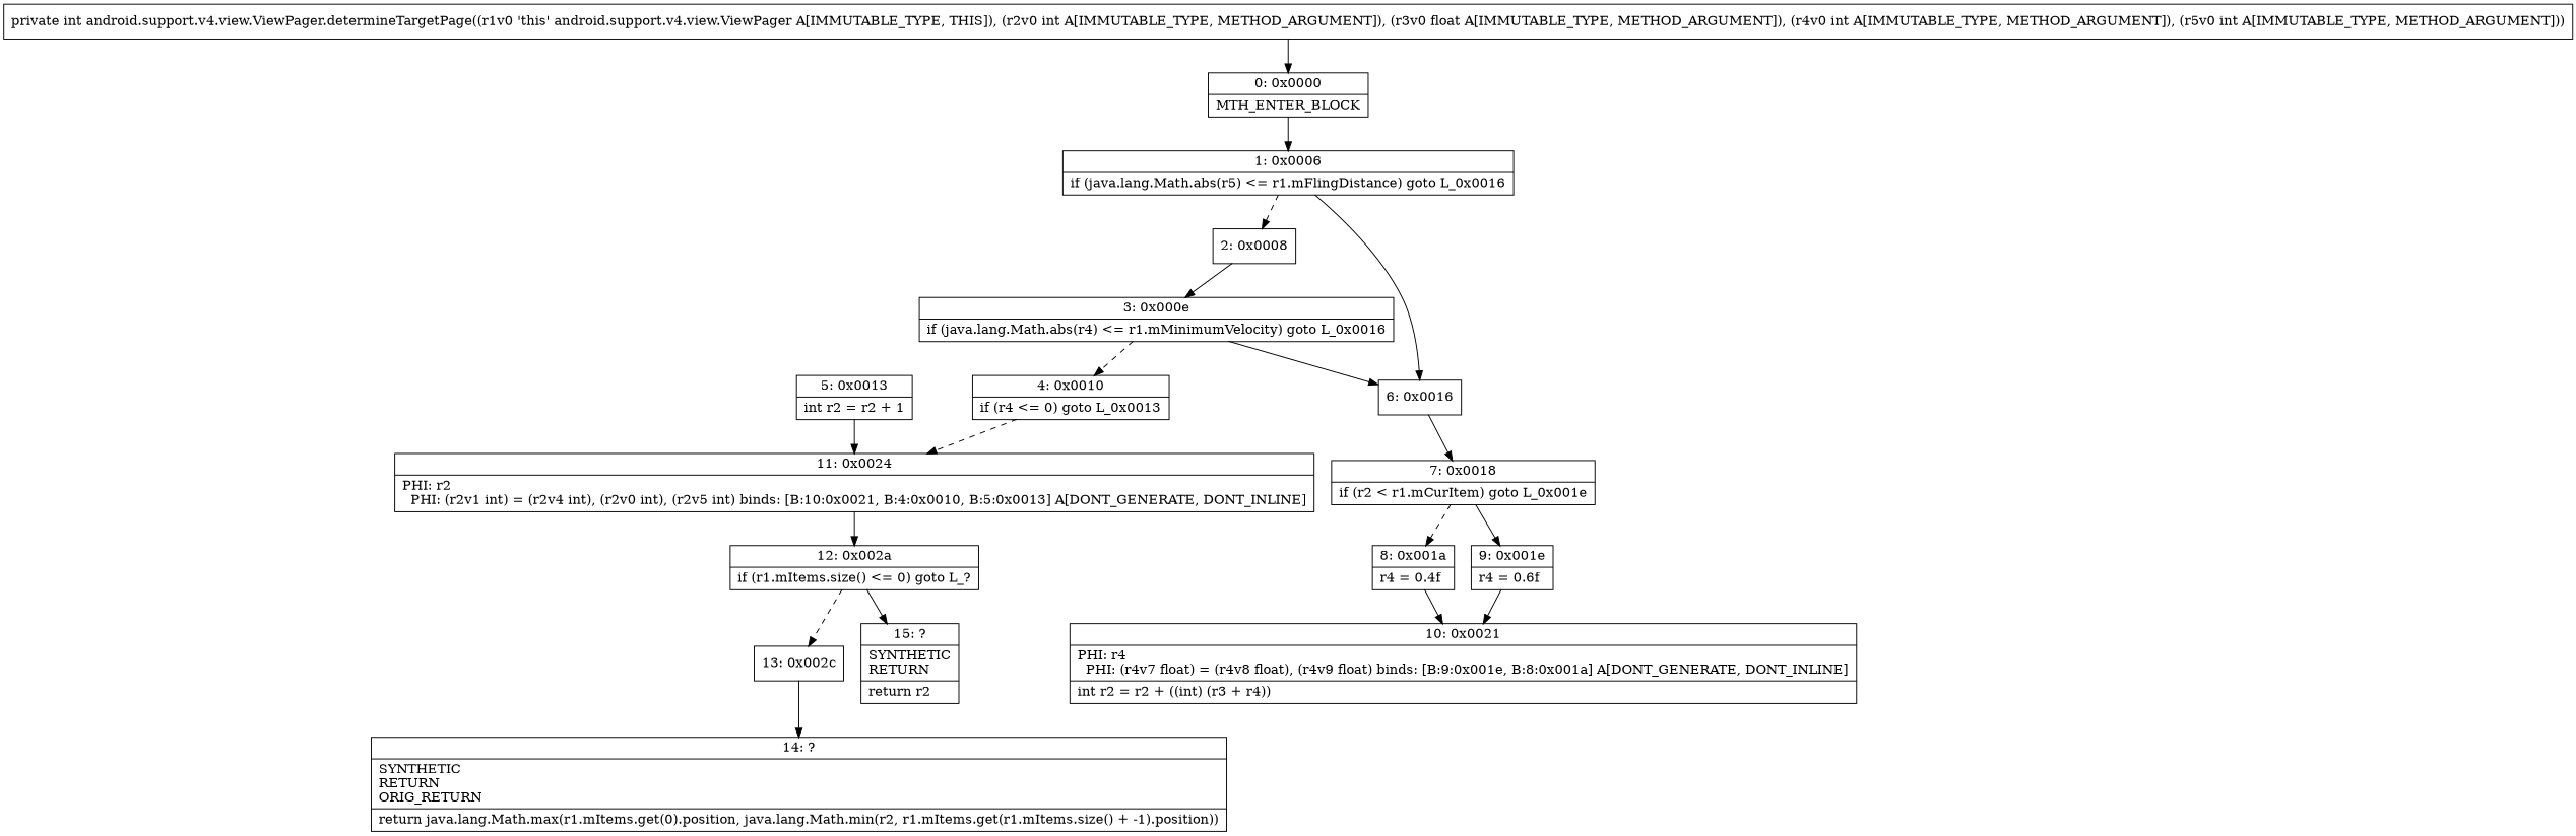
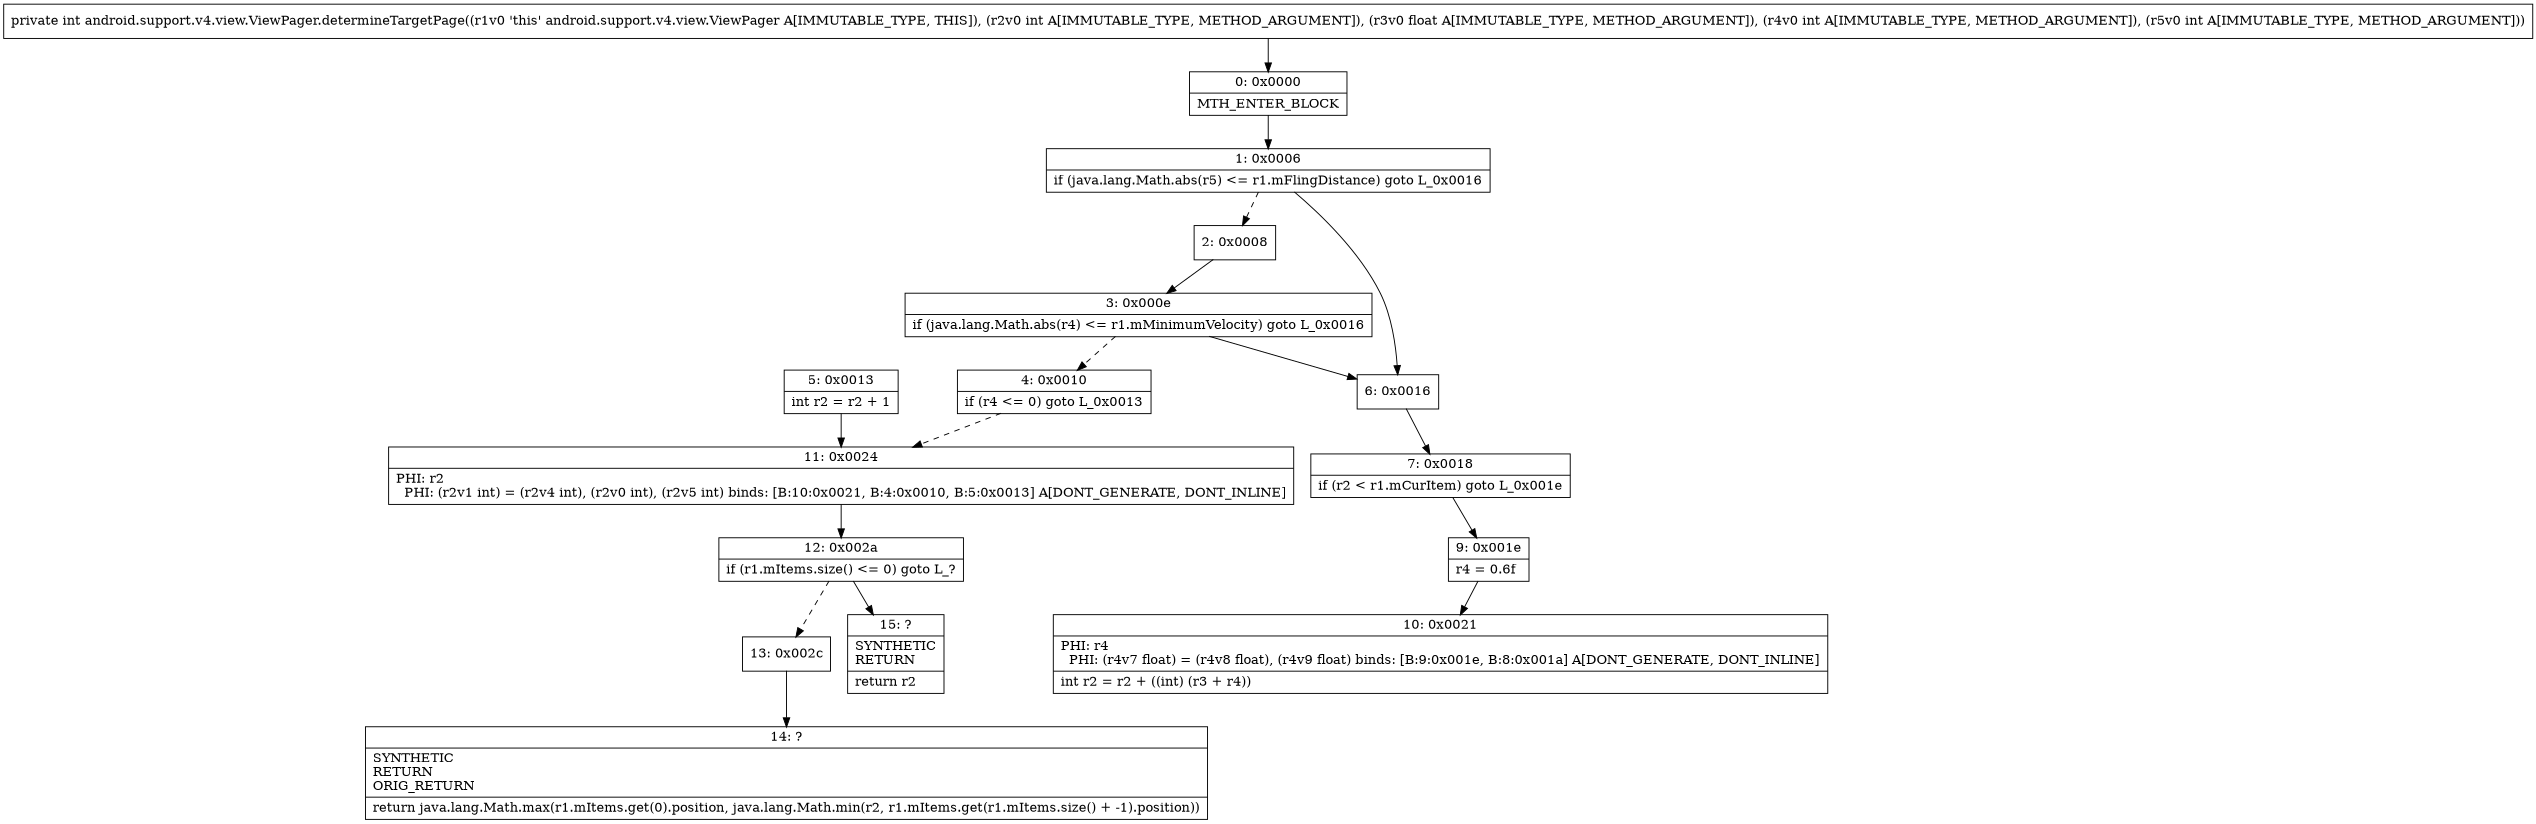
  digraph {
    node [shape=record]
    n1 [label="{0\:\ 0x0000|MTH_ENTER_BLOCK\l}"]
    n2 [label="{1\:\ 0x0006|if (java.lang.Math.abs(r5) \<= r1.mFlingDistance) goto L_0x0016\l}"]
    n3 [label="{2\:\ 0x0008}"]
    n4 [label="{6\:\ 0x0016}"]
    n5 [label="{3\:\ 0x000e|if (java.lang.Math.abs(r4) \<= r1.mMinimumVelocity) goto L_0x0016\l}"]
    n6 [label="{7\:\ 0x0018|if (r2 \< r1.mCurItem) goto L_0x001e\l}"]
    n7 [label="{4\:\ 0x0010|if (r4 \<= 0) goto L_0x0013\l}"]
    n8 [label="{11\:\ 0x0024|PHI: r2 \l  PHI: (r2v1 int) = (r2v4 int), (r2v0 int), (r2v5 int) binds: [B:10:0x0021, B:4:0x0010, B:5:0x0013] A[DONT_GENERATE, DONT_INLINE]\l}"]
    n9 [label="{5\:\ 0x0013|int r2 = r2 + 1\l}"]
    n10 [label="{12\:\ 0x002a|if (r1.mItems.size() \<= 0) goto L_?\l}"]
-   n11 [label="{8\:\ 0x001a|r4 = 0.4f\l}"]
    n12 [label="{9\:\ 0x001e|r4 = 0.6f\l}"]
    n13 [label="{10\:\ 0x0021|PHI: r4 \l  PHI: (r4v7 float) = (r4v8 float), (r4v9 float) binds: [B:9:0x001e, B:8:0x001a] A[DONT_GENERATE, DONT_INLINE]\l|int r2 = r2 + ((int) (r3 + r4))\l}"]
    n14 [label="{13\:\ 0x002c}"]
    n15 [label="{15\:\ ?|SYNTHETIC\lRETURN\l|return r2\l}"]
    n16 [label="{14\:\ ?|SYNTHETIC\lRETURN\lORIG_RETURN\l|return java.lang.Math.max(r1.mItems.get(0).position, java.lang.Math.min(r2, r1.mItems.get(r1.mItems.size() + \-1).position))\l}"]
    n17 [label="{private int android.support.v4.view.ViewPager.determineTargetPage((r1v0 'this' android.support.v4.view.ViewPager A[IMMUTABLE_TYPE, THIS]), (r2v0 int A[IMMUTABLE_TYPE, METHOD_ARGUMENT]), (r3v0 float A[IMMUTABLE_TYPE, METHOD_ARGUMENT]), (r4v0 int A[IMMUTABLE_TYPE, METHOD_ARGUMENT]), (r5v0 int A[IMMUTABLE_TYPE, METHOD_ARGUMENT])) }"]
    n1 -> n2
    n2 -> n3 [style=dashed]
    n2 -> n4
    n3 -> n5
    n4 -> n6
    n5 -> n4
    n5 -> n7 [style=dashed]
-   n6 -> n11 [style=dashed]
    n6 -> n12
    n7 -> n8 [style=dashed]
    n8 -> n10
    n9 -> n8
    n10 -> n14 [style=dashed]
    n10 -> n15
-   n11 -> n13
    n12 -> n13
    n14 -> n16
    n17 -> n1
  }
